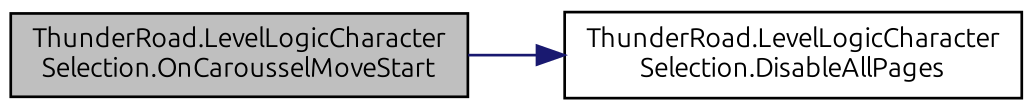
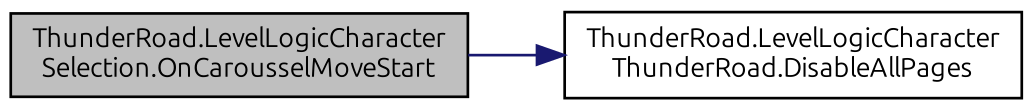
  digraph {
    rankdir=LR
    fontname=Ubuntu
    node [color=black fontname=Ubuntu fontsize=10 shape=record style=filled]
    n1 [fillcolor=grey75 fontcolor=black height=0.2 label="ThunderRoad.LevelLogicCharacter\lSelection.OnCarousselMoveStart" width=0.4]
-   n2 [fillcolor=white height=0.2 label="ThunderRoad.LevelLogicCharacter\lSelection.DisableAllPages" width=0.4]
+   n2 [fillcolor=white height=0.2 label="ThunderRoad.LevelLogicCharacter\lThunderRoad.DisableAllPages" width=0.4]
    n1 -> n2 [color=midnightblue fontname=Ubuntu fontsize=10 labelfontname=Helvetica labelfontsize=10 style=solid]
  }
